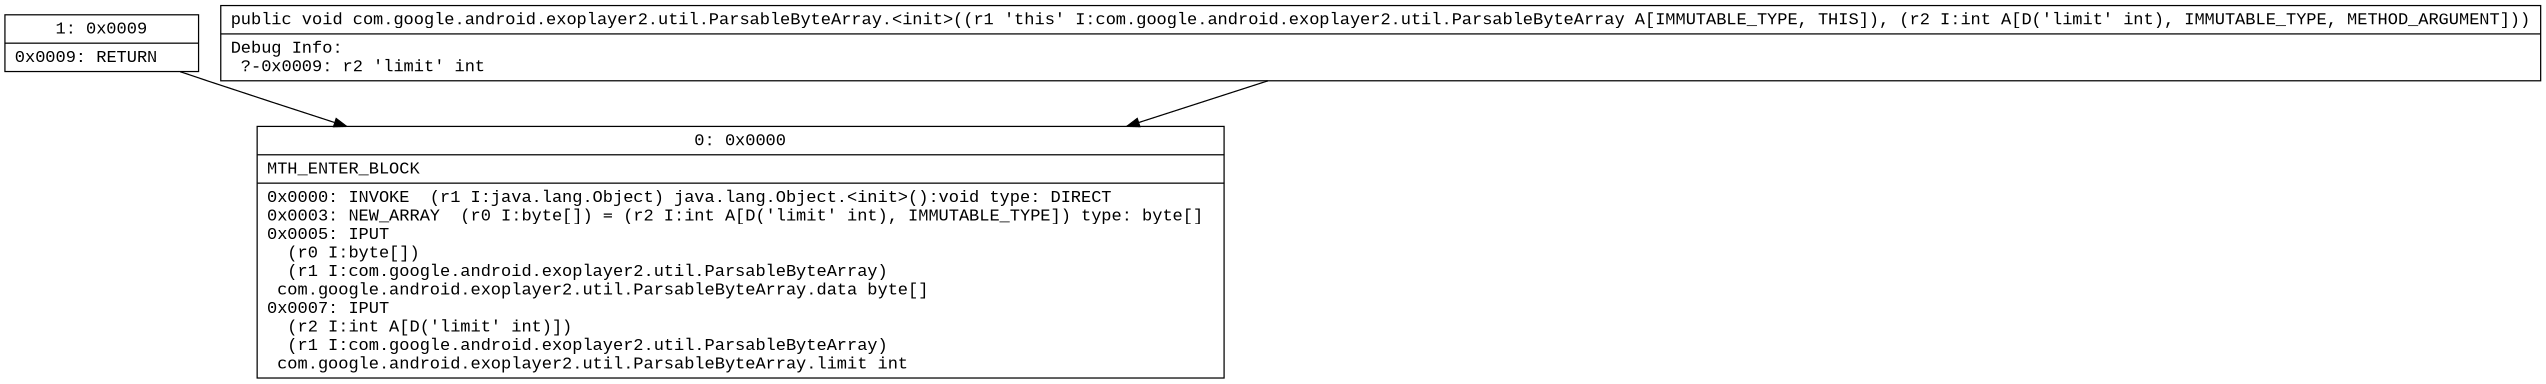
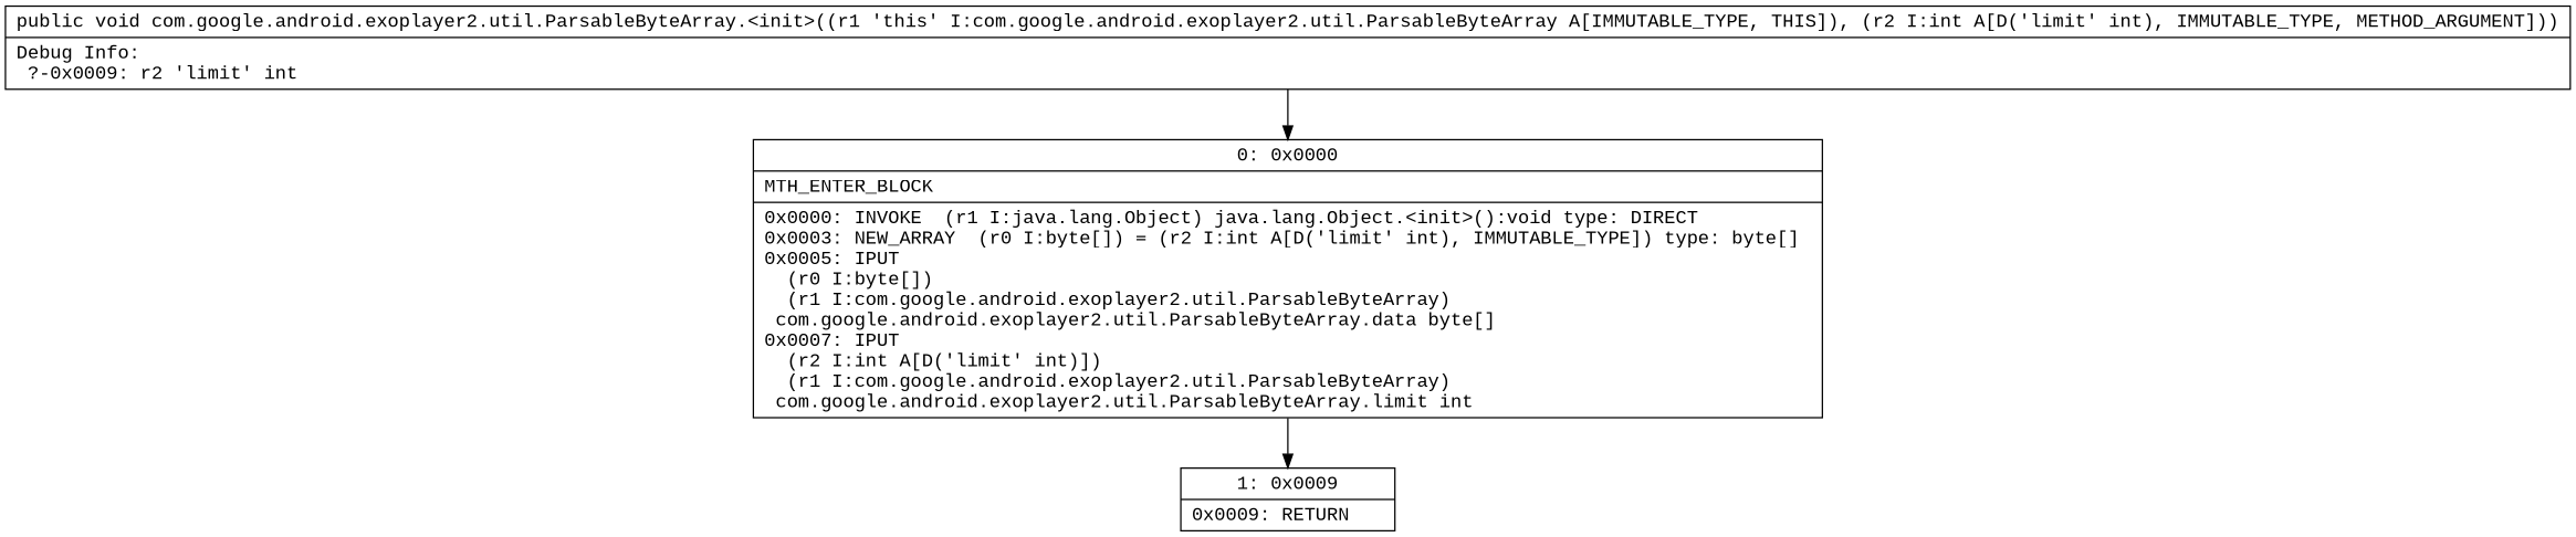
  digraph {
    fontname="Liberation Mono"
    node [shape=record fontname="Liberation Mono"]
    edge [fontname="Liberation Mono"]
    n1 [label="{0\:\ 0x0000|MTH_ENTER_BLOCK\l|0x0000: INVOKE  (r1 I:java.lang.Object) java.lang.Object.\<init\>():void type: DIRECT \l0x0003: NEW_ARRAY  (r0 I:byte[]) = (r2 I:int A[D('limit' int), IMMUTABLE_TYPE]) type: byte[] \l0x0005: IPUT  \l  (r0 I:byte[])\l  (r1 I:com.google.android.exoplayer2.util.ParsableByteArray)\l com.google.android.exoplayer2.util.ParsableByteArray.data byte[] \l0x0007: IPUT  \l  (r2 I:int A[D('limit' int)])\l  (r1 I:com.google.android.exoplayer2.util.ParsableByteArray)\l com.google.android.exoplayer2.util.ParsableByteArray.limit int \l}"]
    n2 [label="{1\:\ 0x0009|0x0009: RETURN   \l}"]
    n3 [label="{public void com.google.android.exoplayer2.util.ParsableByteArray.\<init\>((r1 'this' I:com.google.android.exoplayer2.util.ParsableByteArray A[IMMUTABLE_TYPE, THIS]), (r2 I:int A[D('limit' int), IMMUTABLE_TYPE, METHOD_ARGUMENT]))  | Debug Info:\l  ?\-0x0009: r2 'limit' int\l}"]
-   n2 -> n1
+   n1 -> n2
    n3 -> n1
  }
